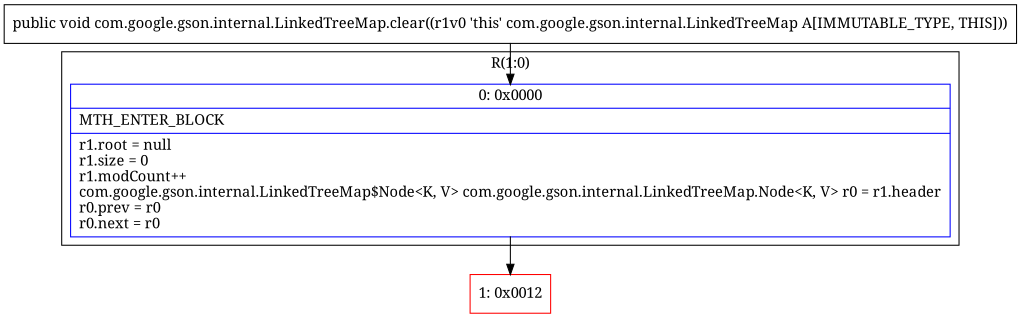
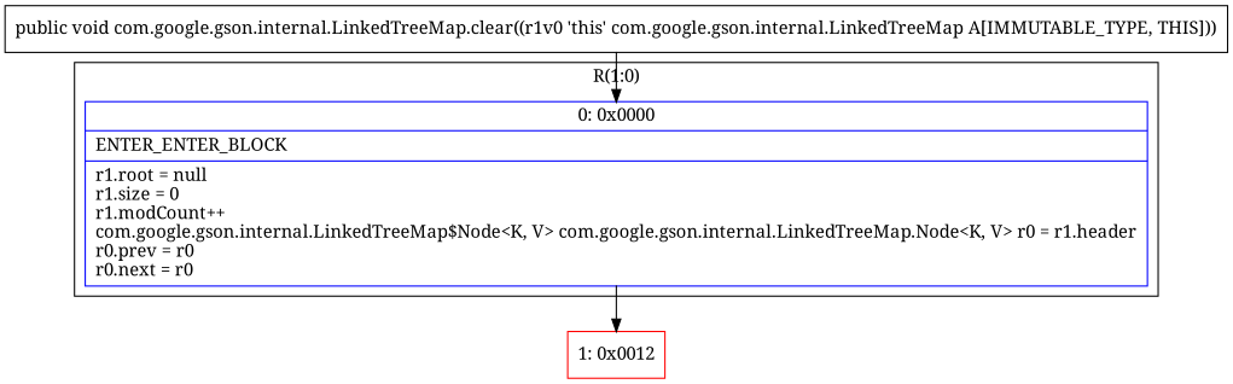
  digraph {
    fontname="Noto Serif"
    node [shape=record fontname="Noto Serif"]
    edge [fontname="Noto Serif"]
-   n1 [color=blue label="{0\:\ 0x0000|MTH_ENTER_BLOCK\l|r1.root = null\lr1.size = 0\lr1.modCount++\lcom.google.gson.internal.LinkedTreeMap$Node\<K, V\> com.google.gson.internal.LinkedTreeMap.Node\<K, V\> r0 = r1.header\lr0.prev = r0\lr0.next = r0\l}"]
+   n1 [color=blue label="{0\:\ 0x0000|ENTER_ENTER_BLOCK\l|r1.root = null\lr1.size = 0\lr1.modCount++\lcom.google.gson.internal.LinkedTreeMap$Node\<K, V\> com.google.gson.internal.LinkedTreeMap.Node\<K, V\> r0 = r1.header\lr0.prev = r0\lr0.next = r0\l}"]
    n2 [color=red label="{1\:\ 0x0012}"]
    n3 [label="{public void com.google.gson.internal.LinkedTreeMap.clear((r1v0 'this' com.google.gson.internal.LinkedTreeMap A[IMMUTABLE_TYPE, THIS])) }"]
    subgraph cluster_1 {
      label="R(1:0)"
      n1
    }
    n1 -> n2
    n3 -> n1
  }
